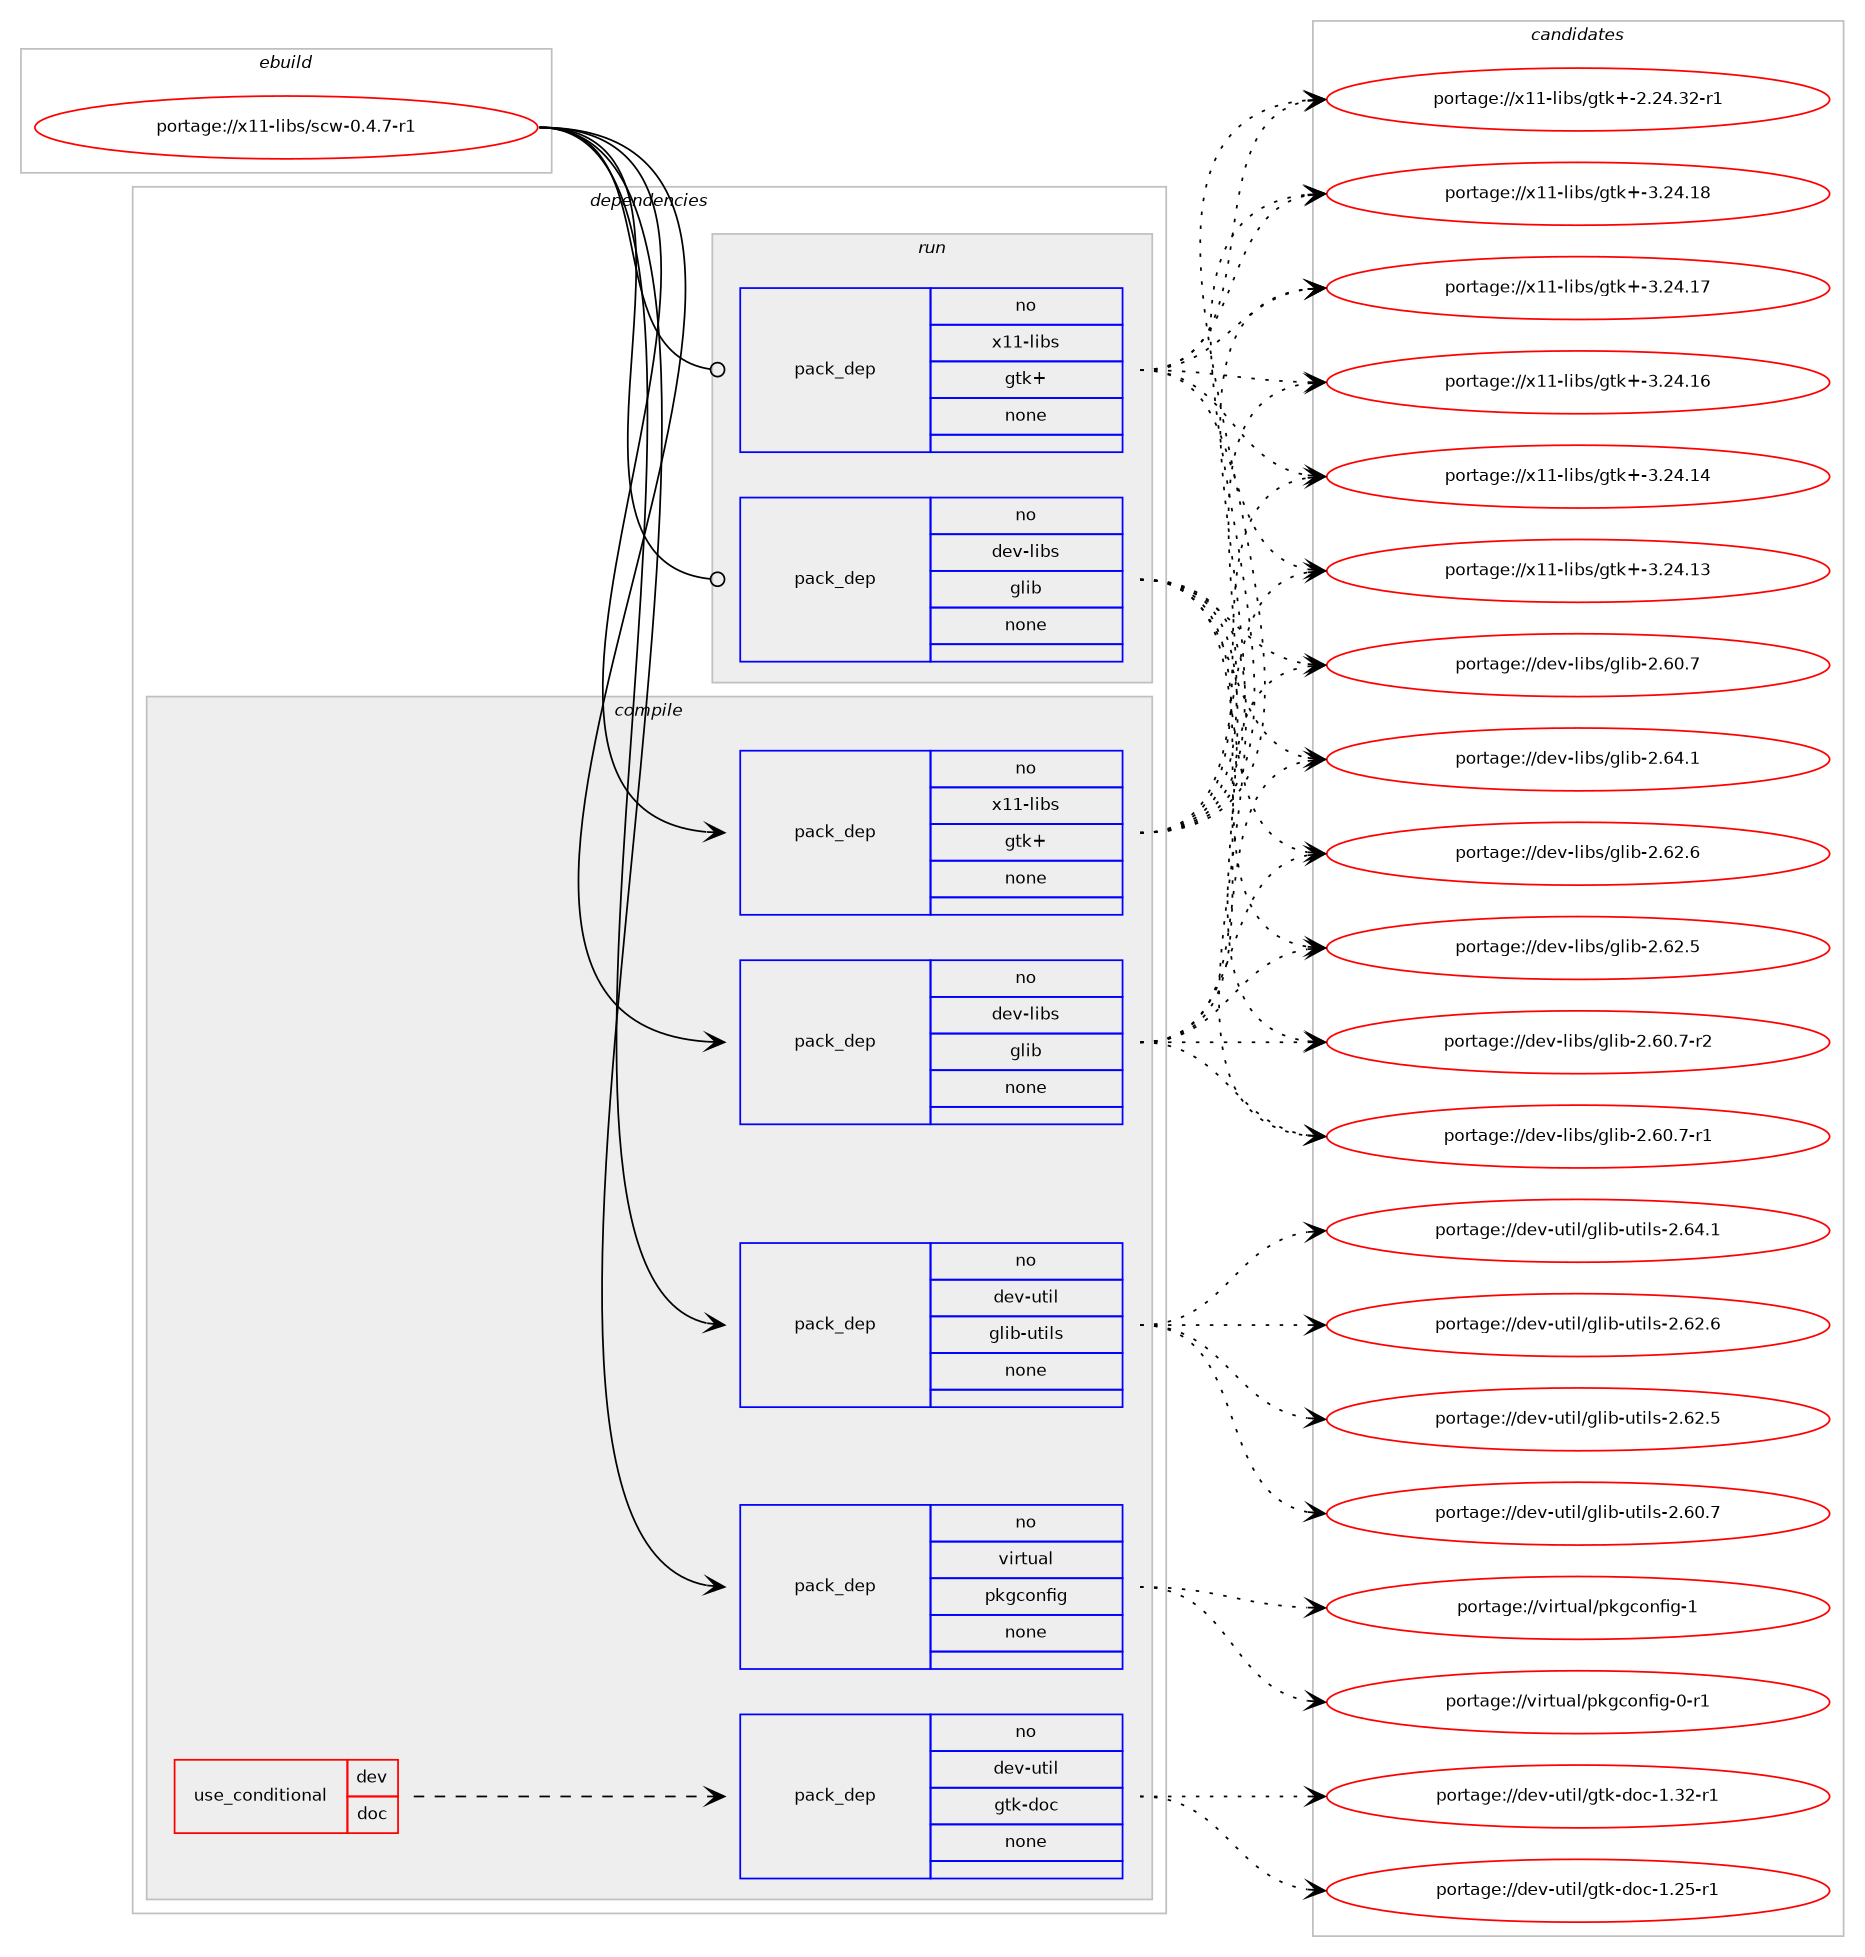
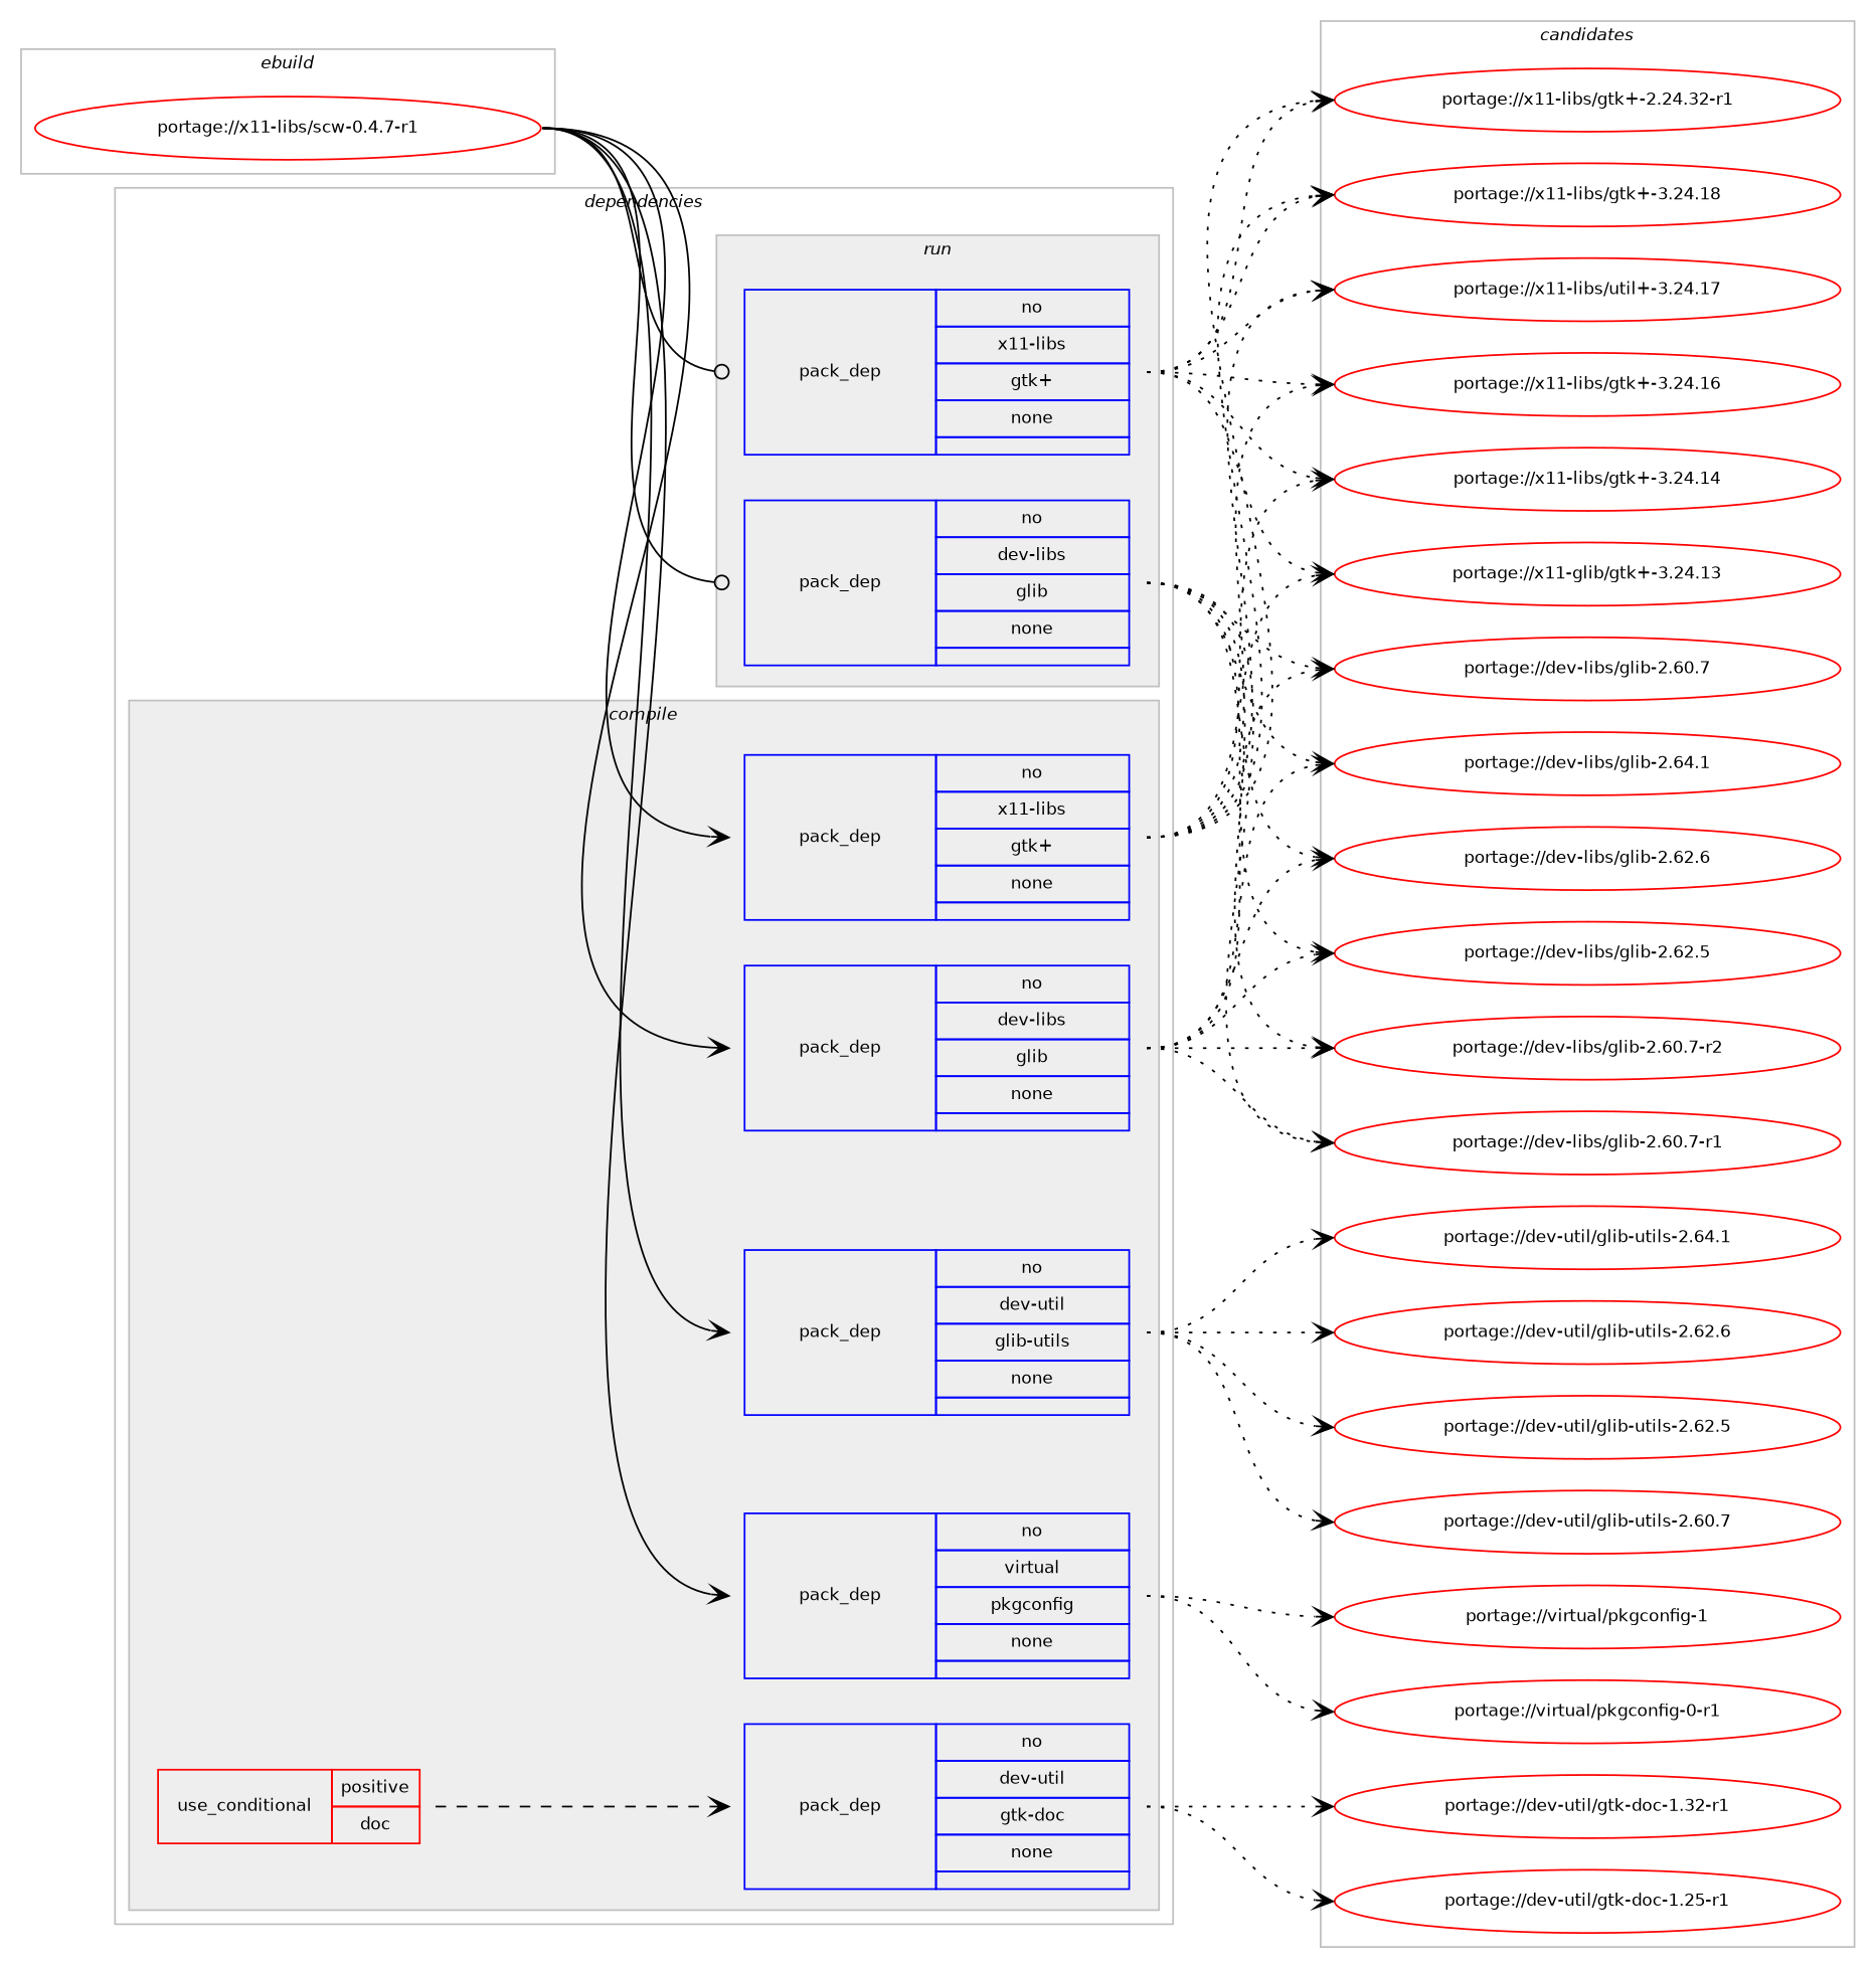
  digraph {
    compound=true
    concentrate=true
    fontname=Helvetica
    fontsize=10
    newrank=true
    rankdir=LR
    ranksep=1.5
    node [color=red fontname=Helvetica fontsize=10]
    edge [arrowhead=vee headport=w style=dotted tailport=e weight=100]
    n1 [label="portage://x11-libs/scw-0.4.7-r1" width=4]
    n2 [color=blue label=<<TABLE BORDER="0" CELLBORDER="1" CELLSPACING="0" CELLPADDING="4" WIDTH="220"><TR><TD ROWSPAN="6" CELLPADDING="30">pack_dep</TD></TR><TR><TD WIDTH="110">no</TD></TR><TR><TD>dev-util</TD></TR><TR><TD>gtk-doc</TD></TR><TR><TD>none</TD></TR><TR><TD></TD></TR></TABLE>> shape=none]
-   n3 [label=<<TABLE BORDER="0" CELLBORDER="1" CELLSPACING="0" CELLPADDING="4"><TR><TD ROWSPAN="3" CELLPADDING="10">use_conditional</TD></TR><TR><TD>dev</TD></TR><TR><TD>doc</TD></TR></TABLE>> shape=none]
+   n3 [label=<<TABLE BORDER="0" CELLBORDER="1" CELLSPACING="0" CELLPADDING="4"><TR><TD ROWSPAN="3" CELLPADDING="10">use_conditional</TD></TR><TR><TD>positive</TD></TR><TR><TD>doc</TD></TR></TABLE>> shape=none]
    n4 [color=blue label=<<TABLE BORDER="0" CELLBORDER="1" CELLSPACING="0" CELLPADDING="4" WIDTH="220"><TR><TD ROWSPAN="6" CELLPADDING="30">pack_dep</TD></TR><TR><TD WIDTH="110">no</TD></TR><TR><TD>dev-libs</TD></TR><TR><TD>glib</TD></TR><TR><TD>none</TD></TR><TR><TD></TD></TR></TABLE>> shape=none]
    n5 [color=blue label=<<TABLE BORDER="0" CELLBORDER="1" CELLSPACING="0" CELLPADDING="4" WIDTH="220"><TR><TD ROWSPAN="6" CELLPADDING="30">pack_dep</TD></TR><TR><TD WIDTH="110">no</TD></TR><TR><TD>dev-util</TD></TR><TR><TD>glib-utils</TD></TR><TR><TD>none</TD></TR><TR><TD></TD></TR></TABLE>> shape=none]
    n6 [color=blue label=<<TABLE BORDER="0" CELLBORDER="1" CELLSPACING="0" CELLPADDING="4" WIDTH="220"><TR><TD ROWSPAN="6" CELLPADDING="30">pack_dep</TD></TR><TR><TD WIDTH="110">no</TD></TR><TR><TD>virtual</TD></TR><TR><TD>pkgconfig</TD></TR><TR><TD>none</TD></TR><TR><TD></TD></TR></TABLE>> shape=none]
    n7 [color=blue label=<<TABLE BORDER="0" CELLBORDER="1" CELLSPACING="0" CELLPADDING="4" WIDTH="220"><TR><TD ROWSPAN="6" CELLPADDING="30">pack_dep</TD></TR><TR><TD WIDTH="110">no</TD></TR><TR><TD>x11-libs</TD></TR><TR><TD>gtk+</TD></TR><TR><TD>none</TD></TR><TR><TD></TD></TR></TABLE>> shape=none]
    n8 [color=blue label=<<TABLE BORDER="0" CELLBORDER="1" CELLSPACING="0" CELLPADDING="4" WIDTH="220"><TR><TD ROWSPAN="6" CELLPADDING="30">pack_dep</TD></TR><TR><TD WIDTH="110">no</TD></TR><TR><TD>dev-libs</TD></TR><TR><TD>glib</TD></TR><TR><TD>none</TD></TR><TR><TD></TD></TR></TABLE>> shape=none]
    n9 [color=blue label=<<TABLE BORDER="0" CELLBORDER="1" CELLSPACING="0" CELLPADDING="4" WIDTH="220"><TR><TD ROWSPAN="6" CELLPADDING="30">pack_dep</TD></TR><TR><TD WIDTH="110">no</TD></TR><TR><TD>x11-libs</TD></TR><TR><TD>gtk+</TD></TR><TR><TD>none</TD></TR><TR><TD></TD></TR></TABLE>> shape=none]
    n10 [label="portage://dev-libs/glib-2.64.1" width=4]
    n11 [label="portage://dev-libs/glib-2.62.6" width=4]
    n12 [label="portage://dev-libs/glib-2.62.5" width=4]
    n13 [label="portage://dev-libs/glib-2.60.7-r2" width=4]
    n14 [label="portage://dev-libs/glib-2.60.7-r1" width=4]
    n15 [label="portage://dev-libs/glib-2.60.7" width=4]
    n16 [label="portage://dev-util/gtk-doc-1.32-r1" width=4]
    n17 [label="portage://dev-util/gtk-doc-1.25-r1" width=4]
    n18 [label="portage://dev-util/glib-utils-2.64.1" width=4]
    n19 [label="portage://dev-util/glib-utils-2.62.6" width=4]
    n20 [label="portage://dev-util/glib-utils-2.62.5" width=4]
    n21 [label="portage://dev-util/glib-utils-2.60.7" width=4]
    n22 [label="portage://virtual/pkgconfig-1" width=4]
    n23 [label="portage://virtual/pkgconfig-0-r1" width=4]
    n24 [label="portage://x11-libs/gtk+-3.24.18" width=4]
-   n25 [label="portage://x11-libs/gtk+-3.24.17" width=4]
+   n25 [label="portage://x11-libs/util+-3.24.17" width=4]
    n26 [label="portage://x11-libs/gtk+-3.24.16" width=4]
    n27 [label="portage://x11-libs/gtk+-3.24.14" width=4]
-   n28 [label="portage://x11-libs/gtk+-3.24.13" width=4]
+   n28 [label="portage://x11-glib/gtk+-3.24.13" width=4]
    n29 [label="portage://x11-libs/gtk+-2.24.32-r1" width=4]
    subgraph cluster_1 {
      color=gray
      label=<<i>ebuild</i>>
      rank=same
      n1
    }
    subgraph cluster_2 {
      color=gray
      label=<<i>dependencies</i>>
      subgraph cluster_3 {
        color=gray
        fillcolor="#eeeeee"
        label=<<i>compile</i>>
        style=filled
        subgraph sub_4 {
          color=gray
          fillcolor="#eeeeee"
          label=<<i>compile</i>>
          style=filled
          n3
          subgraph sub_5 {
            color=gray
            fillcolor="#eeeeee"
            label=<<i>compile</i>>
            style=filled
            n2
          }
        }
        subgraph sub_6 {
          color=gray
          fillcolor="#eeeeee"
          label=<<i>compile</i>>
          style=filled
          n4
        }
        subgraph sub_7 {
          color=gray
          fillcolor="#eeeeee"
          label=<<i>compile</i>>
          style=filled
          n5
        }
        subgraph sub_8 {
          color=gray
          fillcolor="#eeeeee"
          label=<<i>compile</i>>
          style=filled
          n6
        }
        subgraph sub_9 {
          color=gray
          fillcolor="#eeeeee"
          label=<<i>compile</i>>
          style=filled
          n7
        }
      }
      subgraph cluster_10 {
        color=gray
        fillcolor="#eeeeee"
        label=<<i>compile and run</i>>
        style=filled
      }
      subgraph cluster_11 {
        color=gray
        fillcolor="#eeeeee"
        label=<<i>run</i>>
        style=filled
        subgraph sub_12 {
          color=gray
          fillcolor="#eeeeee"
          label=<<i>run</i>>
          style=filled
          n8
        }
        subgraph sub_13 {
          color=gray
          fillcolor="#eeeeee"
          label=<<i>run</i>>
          style=filled
          n9
        }
      }
    }
    subgraph cluster_14 {
      color=gray
      label=<<i>candidates</i>>
      rank=same
      subgraph sub_15 {
        color=black
        label=<<i>candidates</i>>
        nodesep=1
        rank=same
        n10
        n11
        n12
        n13
        n14
        n15
      }
      subgraph sub_16 {
        color=black
        label=<<i>candidates</i>>
        nodesep=1
        rank=same
        n16
        n17
      }
      subgraph sub_17 {
        color=black
        label=<<i>candidates</i>>
        nodesep=1
        rank=same
        n18
        n19
        n20
        n21
      }
      subgraph sub_18 {
        color=black
        label=<<i>candidates</i>>
        nodesep=1
        rank=same
        n22
        n23
      }
      subgraph sub_19 {
        color=black
        label=<<i>candidates</i>>
        nodesep=1
        rank=same
        n24
        n25
        n26
        n27
        n28
        n29
      }
      subgraph sub_20 {
        color=black
        label=<<i>candidates</i>>
        nodesep=1
        rank=same
        n10
        n11
        n12
        n13
        n14
        n15
      }
      subgraph sub_21 {
        color=black
        label=<<i>candidates</i>>
        nodesep=1
        rank=same
        n24
        n25
        n26
        n27
        n28
        n29
      }
    }
    n1 -> n4 [style=solid weight=20]
    n1 -> n5 [style=solid weight=20]
    n1 -> n6 [style=solid weight=20]
    n1 -> n7 [style=solid weight=20]
    n1 -> n8 [arrowhead=odot style=solid weight=20]
    n1 -> n9 [arrowhead=odot style=solid weight=20]
    n2 -> n16
    n2 -> n17
    n3 -> n2 [style=dashed weight=20]
    n4 -> n10
    n4 -> n11
    n4 -> n12
    n4 -> n13
    n4 -> n14
    n4 -> n15
    n5 -> n18
    n5 -> n19
    n5 -> n20
    n5 -> n21
    n6 -> n22
    n6 -> n23
    n7 -> n24
    n7 -> n25
    n7 -> n26
    n7 -> n27
    n7 -> n28
    n7 -> n29
    n8 -> n10
    n8 -> n11
    n8 -> n12
    n8 -> n13
    n8 -> n14
    n8 -> n15
    n9 -> n24
    n9 -> n25
    n9 -> n26
    n9 -> n27
    n9 -> n28
    n9 -> n29
  }
